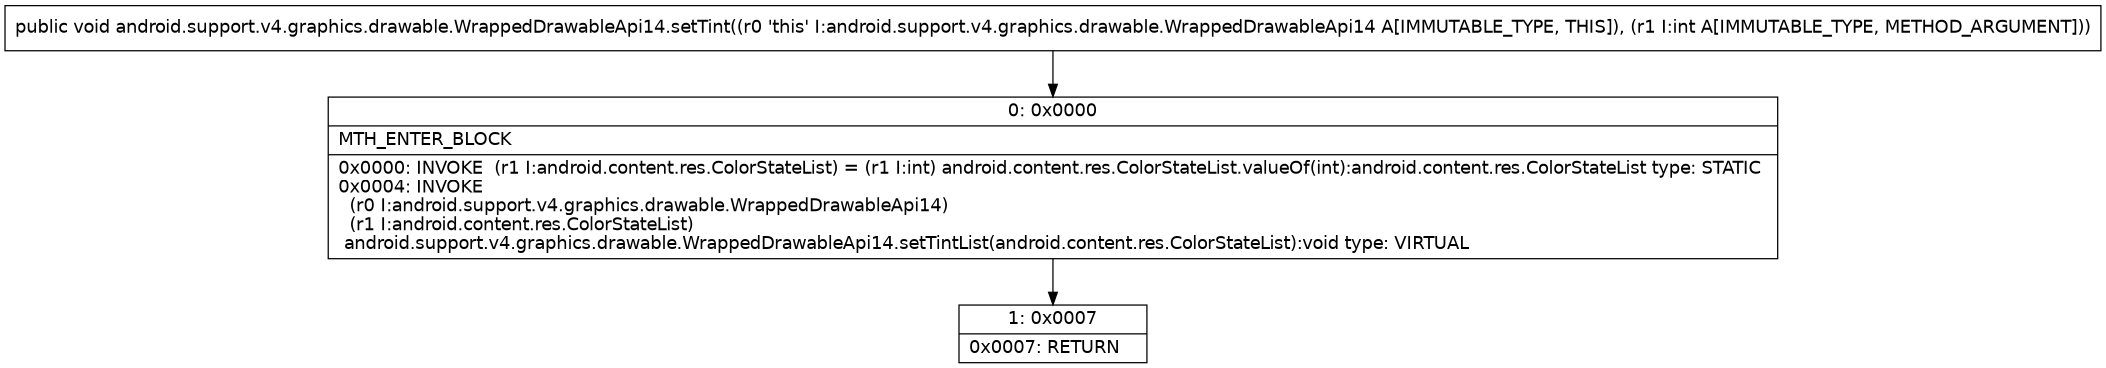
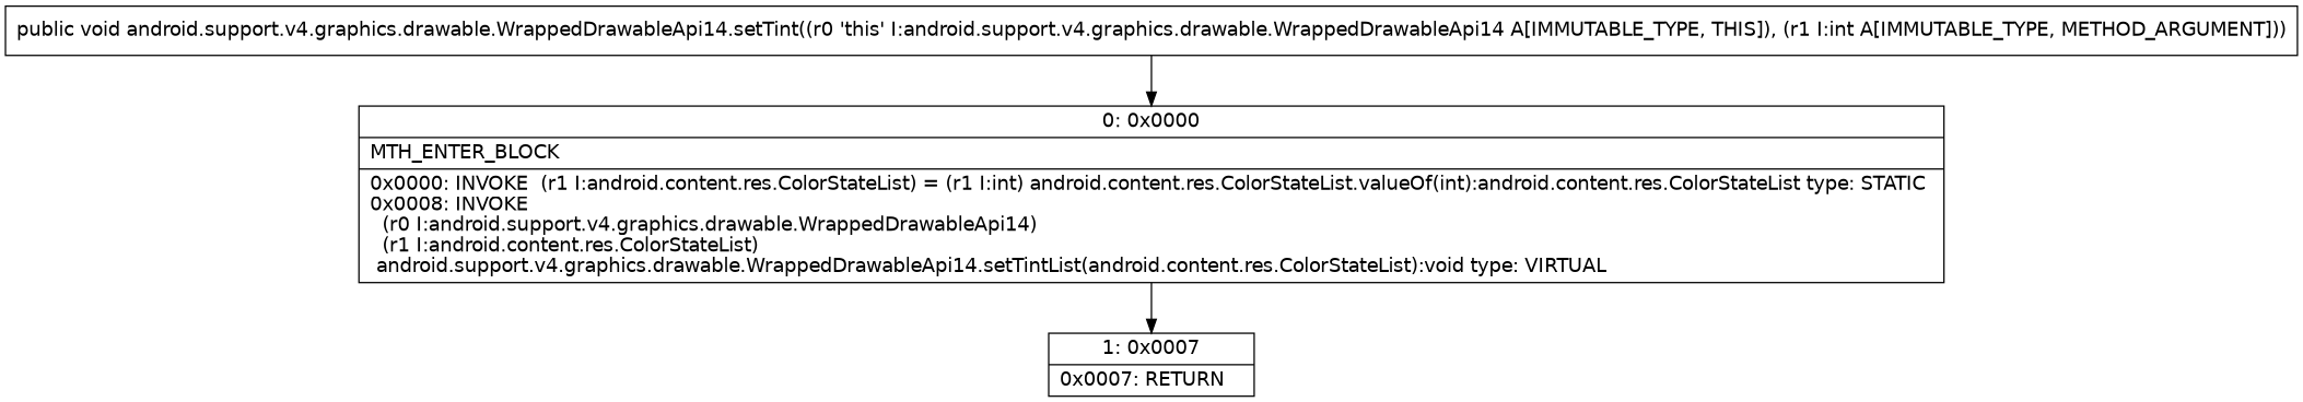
  digraph {
    fontname="DejaVu Sans"
    node [shape=record fontname="DejaVu Sans"]
    edge [fontname="DejaVu Sans"]
-   n1 [label="{0\:\ 0x0000|MTH_ENTER_BLOCK\l|0x0000: INVOKE  (r1 I:android.content.res.ColorStateList) = (r1 I:int) android.content.res.ColorStateList.valueOf(int):android.content.res.ColorStateList type: STATIC \l0x0004: INVOKE  \l  (r0 I:android.support.v4.graphics.drawable.WrappedDrawableApi14)\l  (r1 I:android.content.res.ColorStateList)\l android.support.v4.graphics.drawable.WrappedDrawableApi14.setTintList(android.content.res.ColorStateList):void type: VIRTUAL \l}"]
+   n1 [label="{0\:\ 0x0000|MTH_ENTER_BLOCK\l|0x0000: INVOKE  (r1 I:android.content.res.ColorStateList) = (r1 I:int) android.content.res.ColorStateList.valueOf(int):android.content.res.ColorStateList type: STATIC \l0x0008: INVOKE  \l  (r0 I:android.support.v4.graphics.drawable.WrappedDrawableApi14)\l  (r1 I:android.content.res.ColorStateList)\l android.support.v4.graphics.drawable.WrappedDrawableApi14.setTintList(android.content.res.ColorStateList):void type: VIRTUAL \l}"]
    n2 [label="{1\:\ 0x0007|0x0007: RETURN   \l}"]
    n3 [label="{public void android.support.v4.graphics.drawable.WrappedDrawableApi14.setTint((r0 'this' I:android.support.v4.graphics.drawable.WrappedDrawableApi14 A[IMMUTABLE_TYPE, THIS]), (r1 I:int A[IMMUTABLE_TYPE, METHOD_ARGUMENT])) }"]
    n1 -> n2
    n3 -> n1
  }
